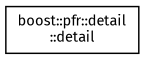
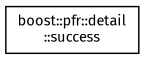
  digraph {
    rankdir=LR
    fontname="Fira Sans"
-   n1 [color=black fillcolor=white fontname="Fira Sans" fontsize=10 height=0.2 label="boost::pfr::detail\l::detail" shape=record style=filled width=0.4]
+   n1 [color=black fillcolor=white fontname="Fira Sans" fontsize=10 height=0.2 label="boost::pfr::detail\l::success" shape=record style=filled width=0.4]
  }
